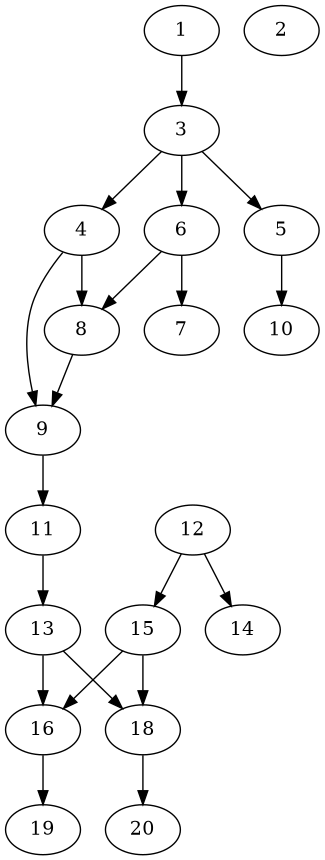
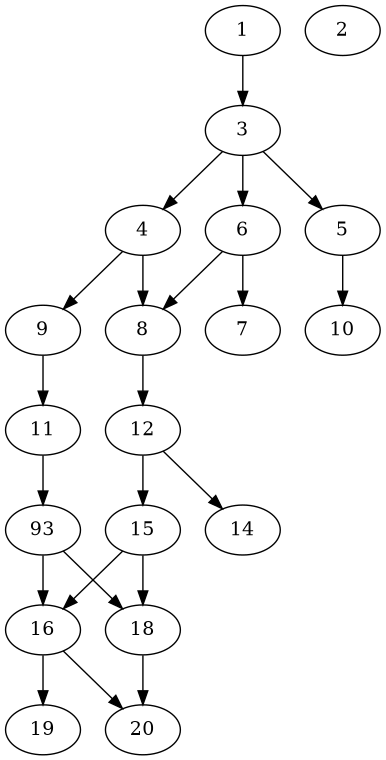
  digraph {
    node [alpha=0.02]
    1 [alpha=0.13 expect_size=11038720]
    3 [alpha=0.15 expect_size=7791616]
    4 [alpha=0.06 expect_size=31753216]
    5 [alpha=0.10 expect_size=41419776]
    6 [alpha=0.13 expect_size=26484736]
    8 [alpha=0.05 expect_size=23211008]
    9 [expect_size=27236352]
    10 [alpha=0.12 expect_size=47214592]
    7 [alpha=0.16 expect_size=41106432]
    2 [expect_size=21644288]
    12 [alpha=0.18 expect_size=19567616]
    11 [alpha=0.15 expect_size=35849216]
    14 [alpha=0.00 expect_size=13538304]
    15 [alpha=0.03 expect_size=27815936]
-   13 [alpha=0.13 expect_size=25225216]
+   13 [alpha=0.13 expect_size=25225216 label=93]
    16 [expect_size=50896896]
    18 [alpha=0.12 expect_size=24241152]
    19 [expect_size=35377152]
    20 [expect_size=39370752]
    1 -> 3
    3 -> 4
    3 -> 5
    3 -> 6
    4 -> 8
    4 -> 9
    5 -> 10
    6 -> 8
    6 -> 7
-   8 -> 9
+   8 -> 12
    9 -> 11
    12 -> 14
    12 -> 15
    11 -> 13
    15 -> 16
    15 -> 18
    13 -> 16
    13 -> 18
    16 -> 19
+   16 -> 20
    18 -> 20
  }
